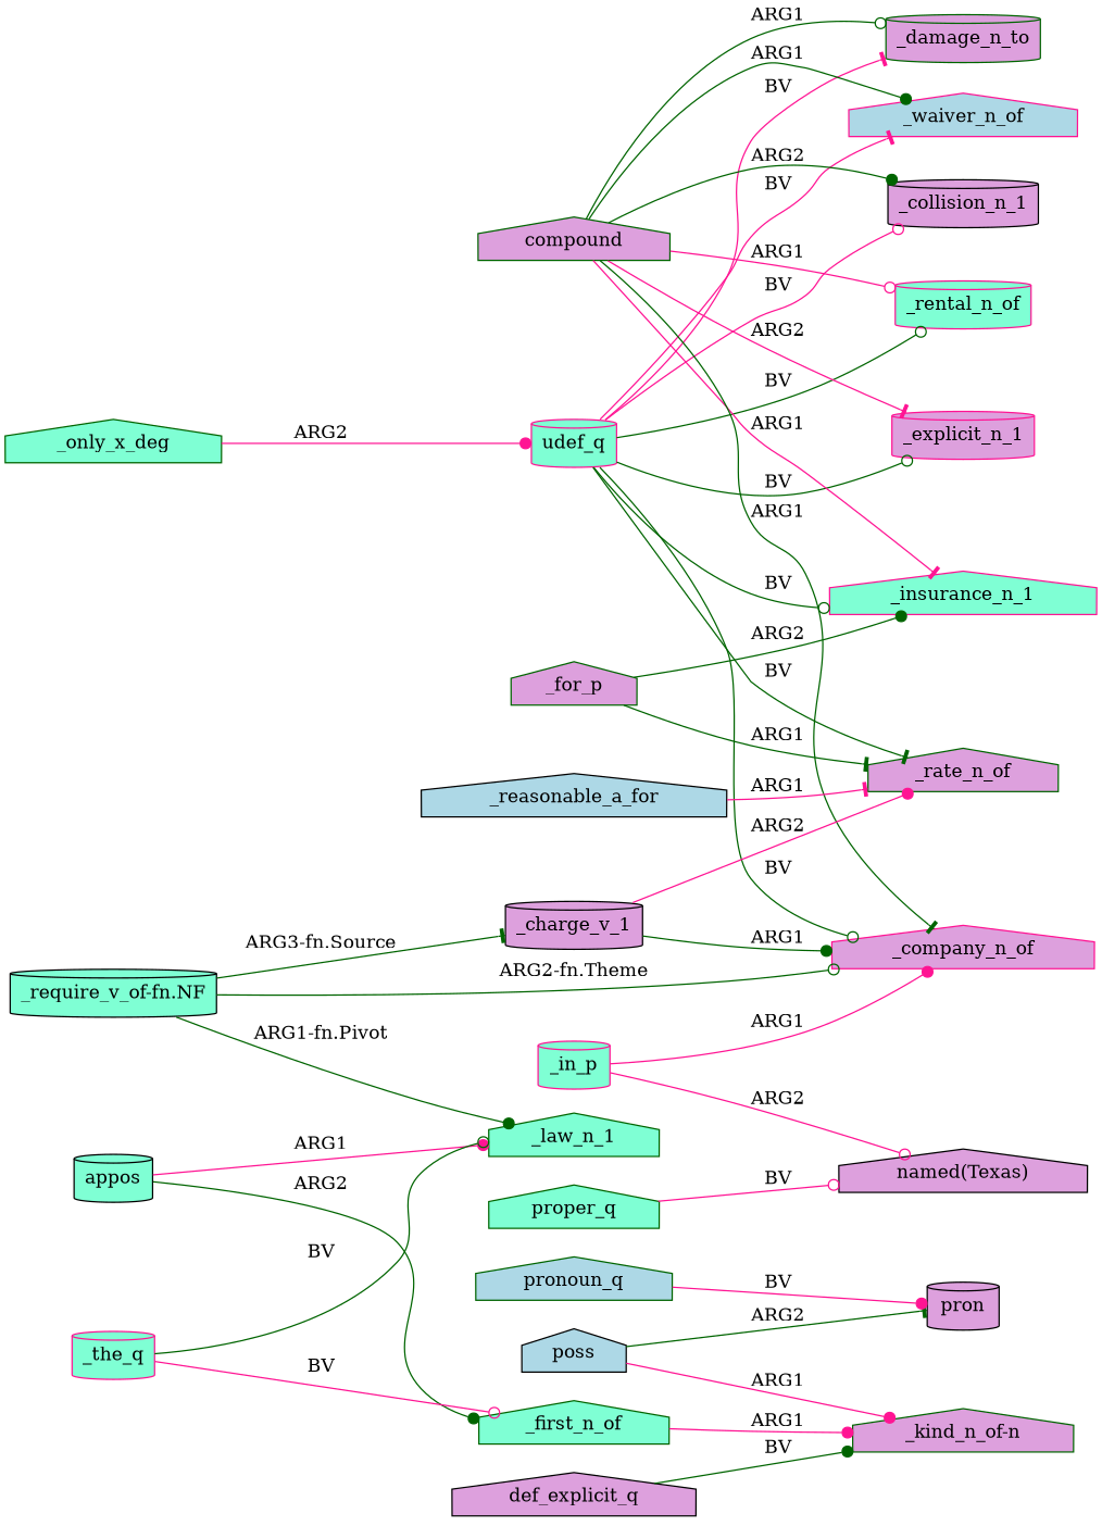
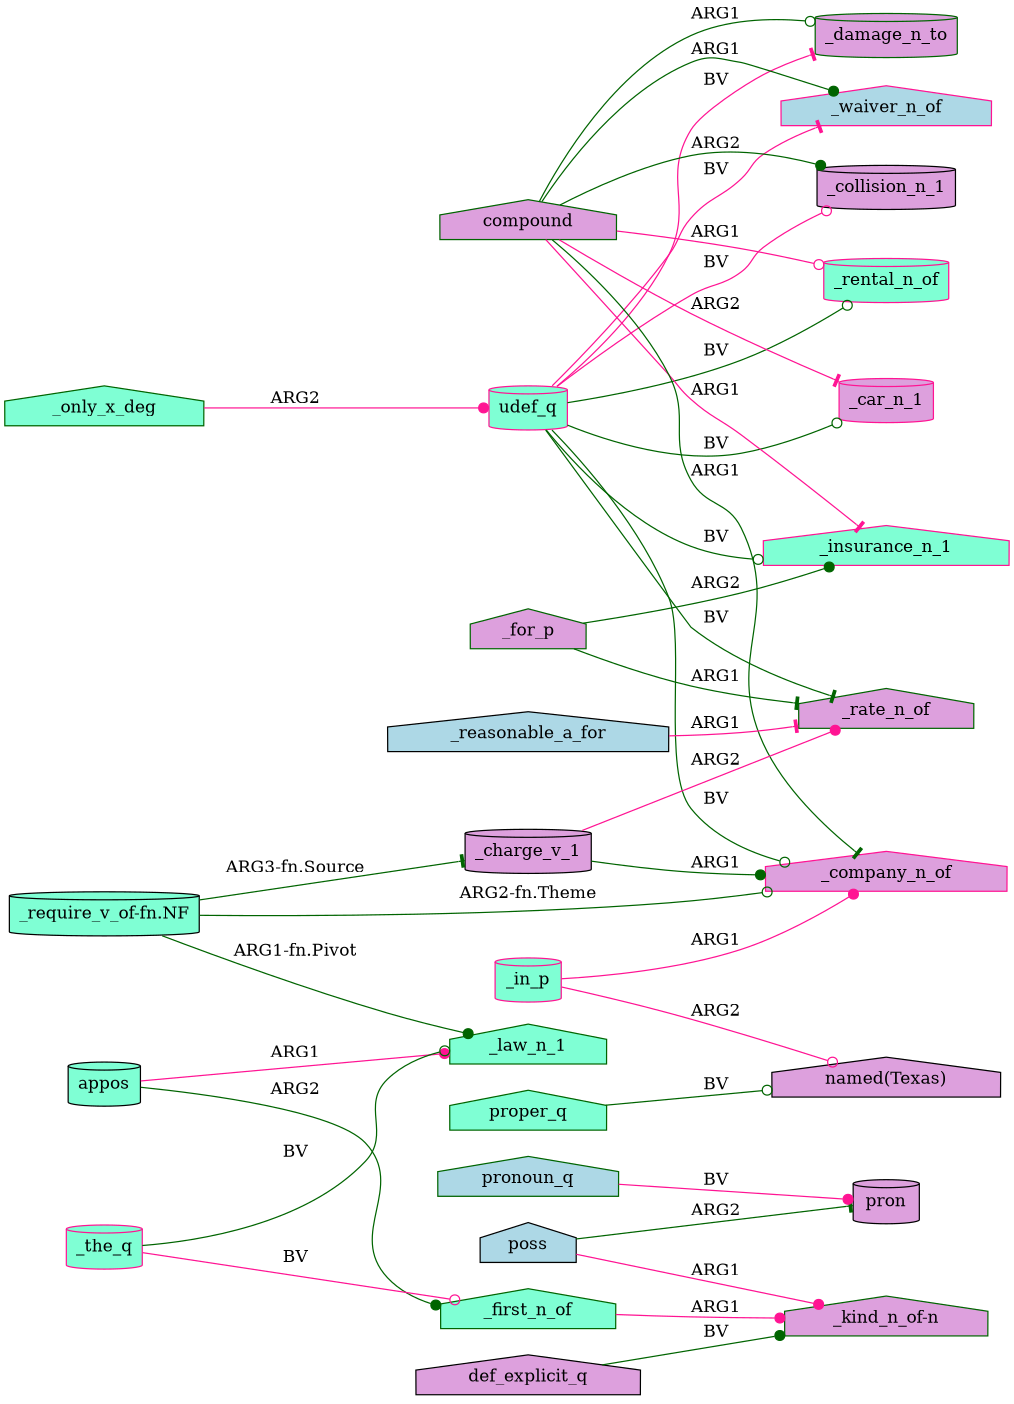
  digraph {
    rankdir=LR
    node [color=darkgreen fillcolor=plum shape=house style=filled]
    edge [arrowhead=dot color=darkgreen]
    _only_x_deg [fillcolor=aquamarine]
    udef_q [color=deeppink fillcolor=aquamarine shape=cylinder]
    _insurance_n_1 [color=deeppink fillcolor=aquamarine]
    _rental_n_of [color=deeppink fillcolor=aquamarine shape=cylinder]
    _rate_n_of
    _collision_n_1 [color=black shape=cylinder]
    _company_n_of [color=deeppink]
    _damage_n_to [shape=cylinder]
    _waiver_n_of [color=deeppink fillcolor=lightblue]
-   _car_n_1 [color=deeppink shape=cylinder label=_explicit_n_1]
+   _car_n_1 [color=deeppink shape=cylinder]
    _for_p
    compound
    _charge_v_1 [color=black shape=cylinder]
    poss [color=black fillcolor=lightblue]
    pron [color=black shape=cylinder]
    "_kind_n_of-n"
    "_require_v_of-fn.NF" [color=black fillcolor=aquamarine shape=cylinder]
    _law_n_1 [fillcolor=aquamarine]
    _reasonable_a_for [color=black fillcolor=lightblue]
    appos [color=black fillcolor=aquamarine shape=cylinder]
    _first_n_of [fillcolor=aquamarine]
    pronoun_q [fillcolor=lightblue]
    proper_q [fillcolor=aquamarine]
    "named(Texas)" [color=black]
    _the_q [color=deeppink fillcolor=aquamarine shape=cylinder]
    _in_p [color=deeppink fillcolor=aquamarine shape=cylinder]
    def_explicit_q [color=black]
    _only_x_deg -> udef_q [color=deeppink label=ARG2]
    udef_q -> _insurance_n_1 [arrowhead=odot label=BV]
    udef_q -> _rental_n_of [arrowhead=odot label=BV]
    udef_q -> _rate_n_of [arrowhead=tee label=BV]
    udef_q -> _collision_n_1 [arrowhead=odot color=deeppink label=BV]
    udef_q -> _company_n_of [arrowhead=odot label=BV]
    udef_q -> _damage_n_to [arrowhead=tee color=deeppink label=BV]
    udef_q -> _waiver_n_of [arrowhead=tee color=deeppink label=BV]
    udef_q -> _car_n_1 [arrowhead=odot label=BV]
    _for_p -> _insurance_n_1 [label=ARG2]
    _for_p -> _rate_n_of [arrowhead=tee label=ARG1]
    compound -> _insurance_n_1 [arrowhead=tee color=deeppink label=ARG1]
    compound -> _rental_n_of [arrowhead=odot color=deeppink label=ARG1]
    compound -> _collision_n_1 [label=ARG2]
    compound -> _company_n_of [arrowhead=tee label=ARG1]
    compound -> _damage_n_to [arrowhead=odot label=ARG1]
    compound -> _waiver_n_of [label=ARG1]
    compound -> _car_n_1 [arrowhead=tee color=deeppink label=ARG2]
    _charge_v_1 -> _rate_n_of [color=deeppink label=ARG2]
    _charge_v_1 -> _company_n_of [label=ARG1]
    poss -> pron [arrowhead=tee label=ARG2]
    poss -> "_kind_n_of-n" [color=deeppink label=ARG1]
    "_require_v_of-fn.NF" -> _company_n_of [arrowhead=odot label="ARG2-fn.Theme"]
    "_require_v_of-fn.NF" -> _charge_v_1 [arrowhead=tee label="ARG3-fn.Source"]
    "_require_v_of-fn.NF" -> _law_n_1 [label="ARG1-fn.Pivot"]
    _reasonable_a_for -> _rate_n_of [arrowhead=tee color=deeppink label=ARG1]
    appos -> _law_n_1 [color=deeppink label=ARG1]
    appos -> _first_n_of [label=ARG2]
    _first_n_of -> "_kind_n_of-n" [color=deeppink label=ARG1]
    pronoun_q -> pron [color=deeppink label=BV]
-   proper_q -> "named(Texas)" [arrowhead=odot color=deeppink label=BV]
+   proper_q -> "named(Texas)" [arrowhead=odot label=BV]
    _the_q -> _law_n_1 [arrowhead=odot label=BV]
    _the_q -> _first_n_of [arrowhead=odot color=deeppink label=BV]
    _in_p -> _company_n_of [color=deeppink label=ARG1]
    _in_p -> "named(Texas)" [arrowhead=odot color=deeppink label=ARG2]
    def_explicit_q -> "_kind_n_of-n" [label=BV]
  }
